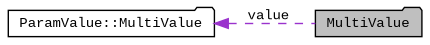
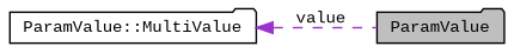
  digraph {
    rankdir=LR
    fontname="Liberation Mono"
    node [color=black fontname="Liberation Mono" fontsize=10 shape=folder style=filled]
-   n1 [fillcolor=grey75 fontcolor=black height=0.2 label=MultiValue width=0.4]
+   n1 [fillcolor=grey75 fontcolor=black height=0.2 label=ParamValue width=0.4]
    n2 [fillcolor=white height=0.2 label="ParamValue::MultiValue" width=0.4]
    n2 -> n1 [color=darkorchid3 dir=back fontname="Liberation Mono" fontsize=10 label=" value" labelfontname=Helvetica labelfontsize=10 style=dashed]
  }
